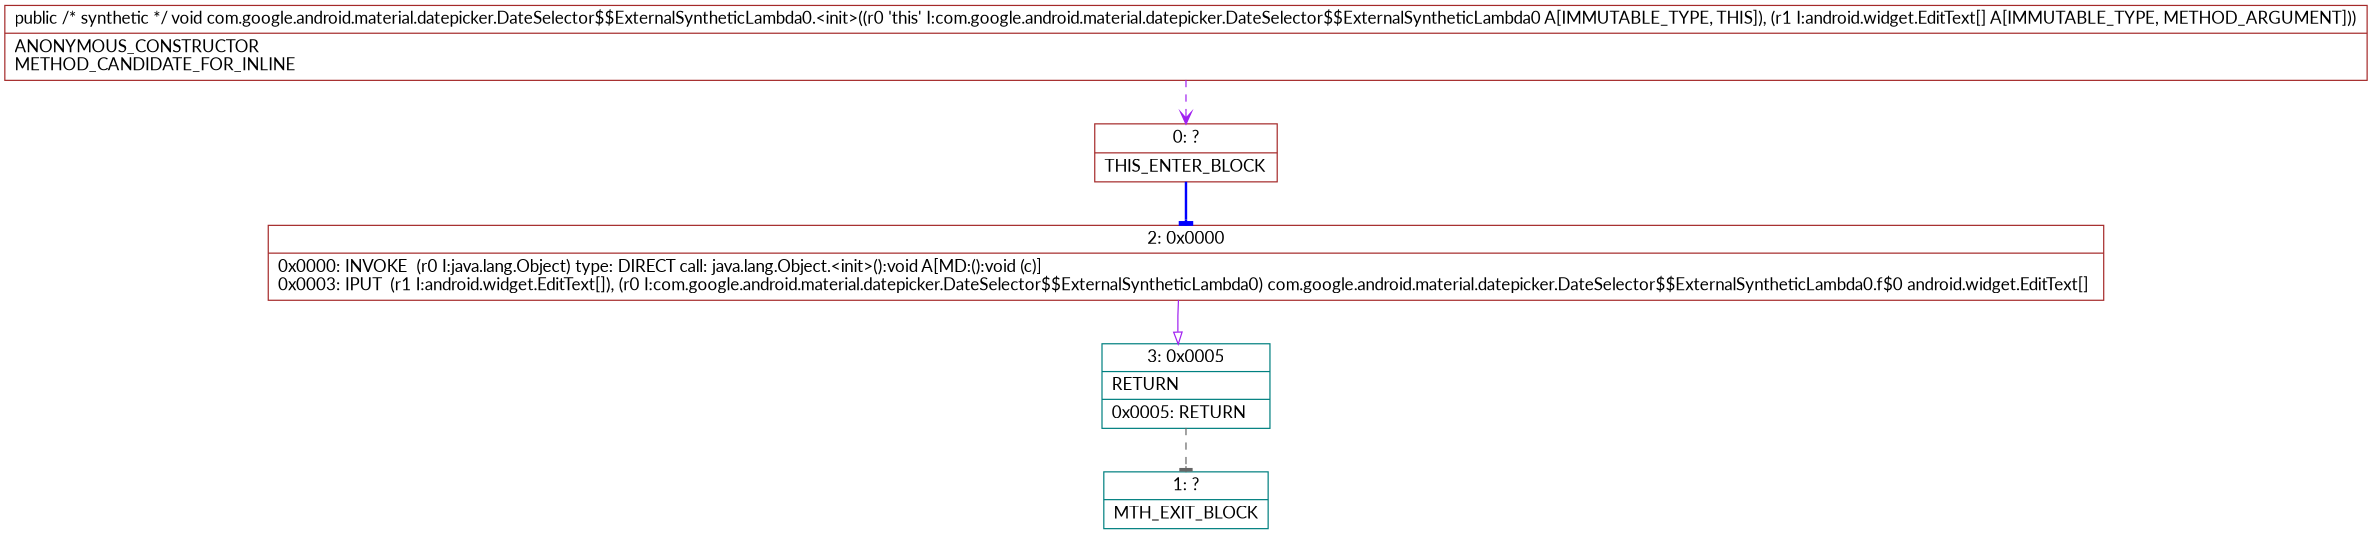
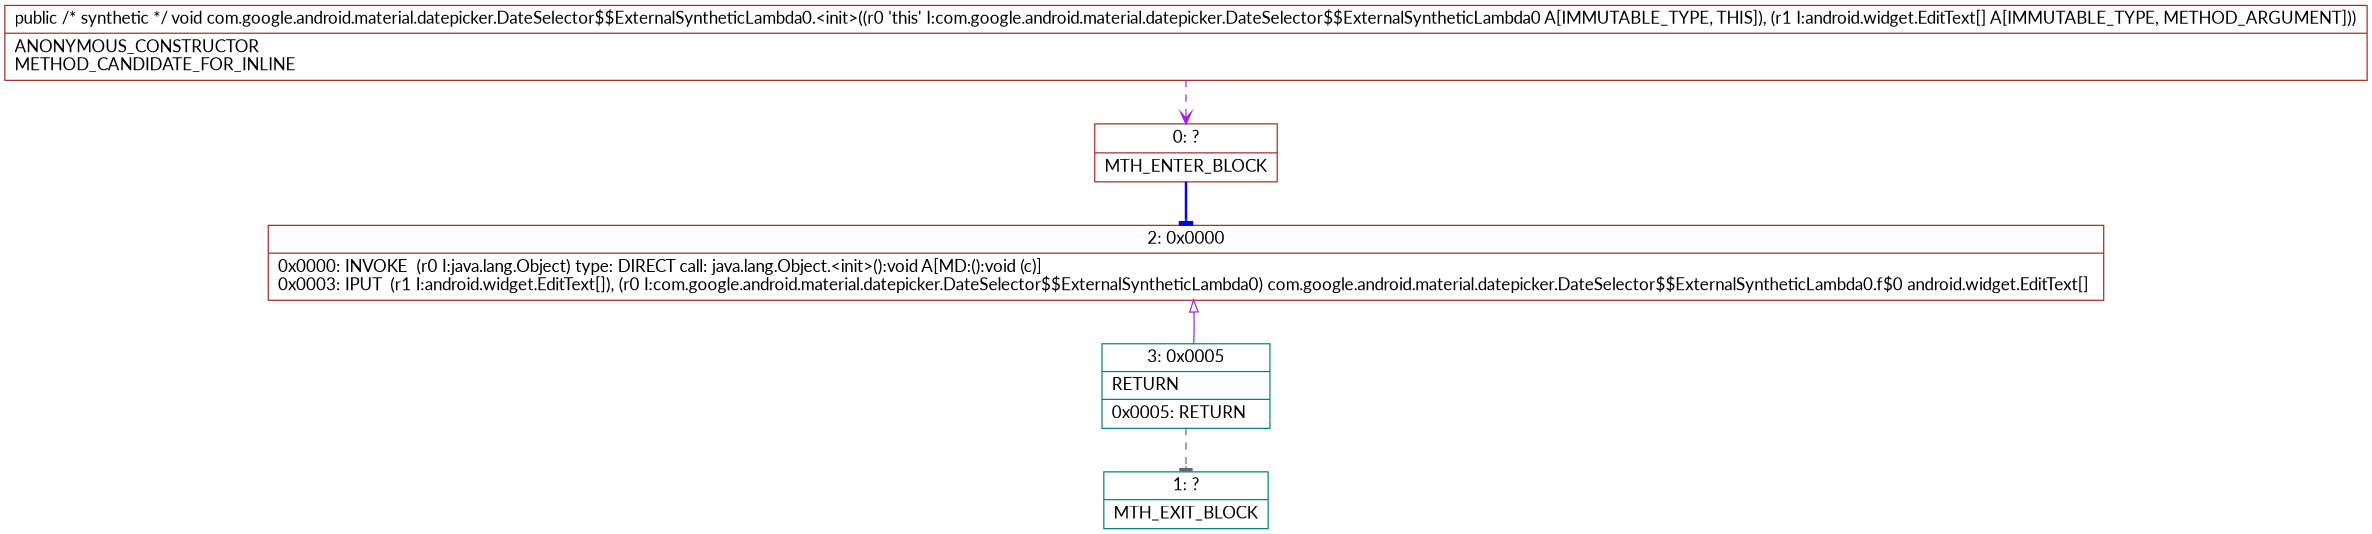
  digraph {
    fontname=Lato
    node [color=brown fontname=Lato shape=record]
    edge [arrowhead=tee color=purple fontname=Lato style=dashed]
-   n1 [label="{0\:\ ?|THIS_ENTER_BLOCK\l}"]
+   n1 [label="{0\:\ ?|MTH_ENTER_BLOCK\l}"]
    n2 [label="{2\:\ 0x0000|0x0000: INVOKE  (r0 I:java.lang.Object) type: DIRECT call: java.lang.Object.\<init\>():void A[MD:():void (c)]\l0x0003: IPUT  (r1 I:android.widget.EditText[]), (r0 I:com.google.android.material.datepicker.DateSelector$$ExternalSyntheticLambda0) com.google.android.material.datepicker.DateSelector$$ExternalSyntheticLambda0.f$0 android.widget.EditText[] \l}"]
    n3 [color=teal label="{3\:\ 0x0005|RETURN\l|0x0005: RETURN   \l}"]
    n4 [color=teal label="{1\:\ ?|MTH_EXIT_BLOCK\l}"]
    n5 [label="{public \/* synthetic *\/ void com.google.android.material.datepicker.DateSelector$$ExternalSyntheticLambda0.\<init\>((r0 'this' I:com.google.android.material.datepicker.DateSelector$$ExternalSyntheticLambda0 A[IMMUTABLE_TYPE, THIS]), (r1 I:android.widget.EditText[] A[IMMUTABLE_TYPE, METHOD_ARGUMENT]))  | ANONYMOUS_CONSTRUCTOR\lMETHOD_CANDIDATE_FOR_INLINE\l}"]
    n1 -> n2 [color=blue style=bold]
-   n2 -> n3 [arrowhead=onormal style=solid]
+   n3 -> n2 [arrowhead=onormal style=solid]
    n3 -> n4 [color=gray40]
    n5 -> n1 [arrowhead=vee]
  }
